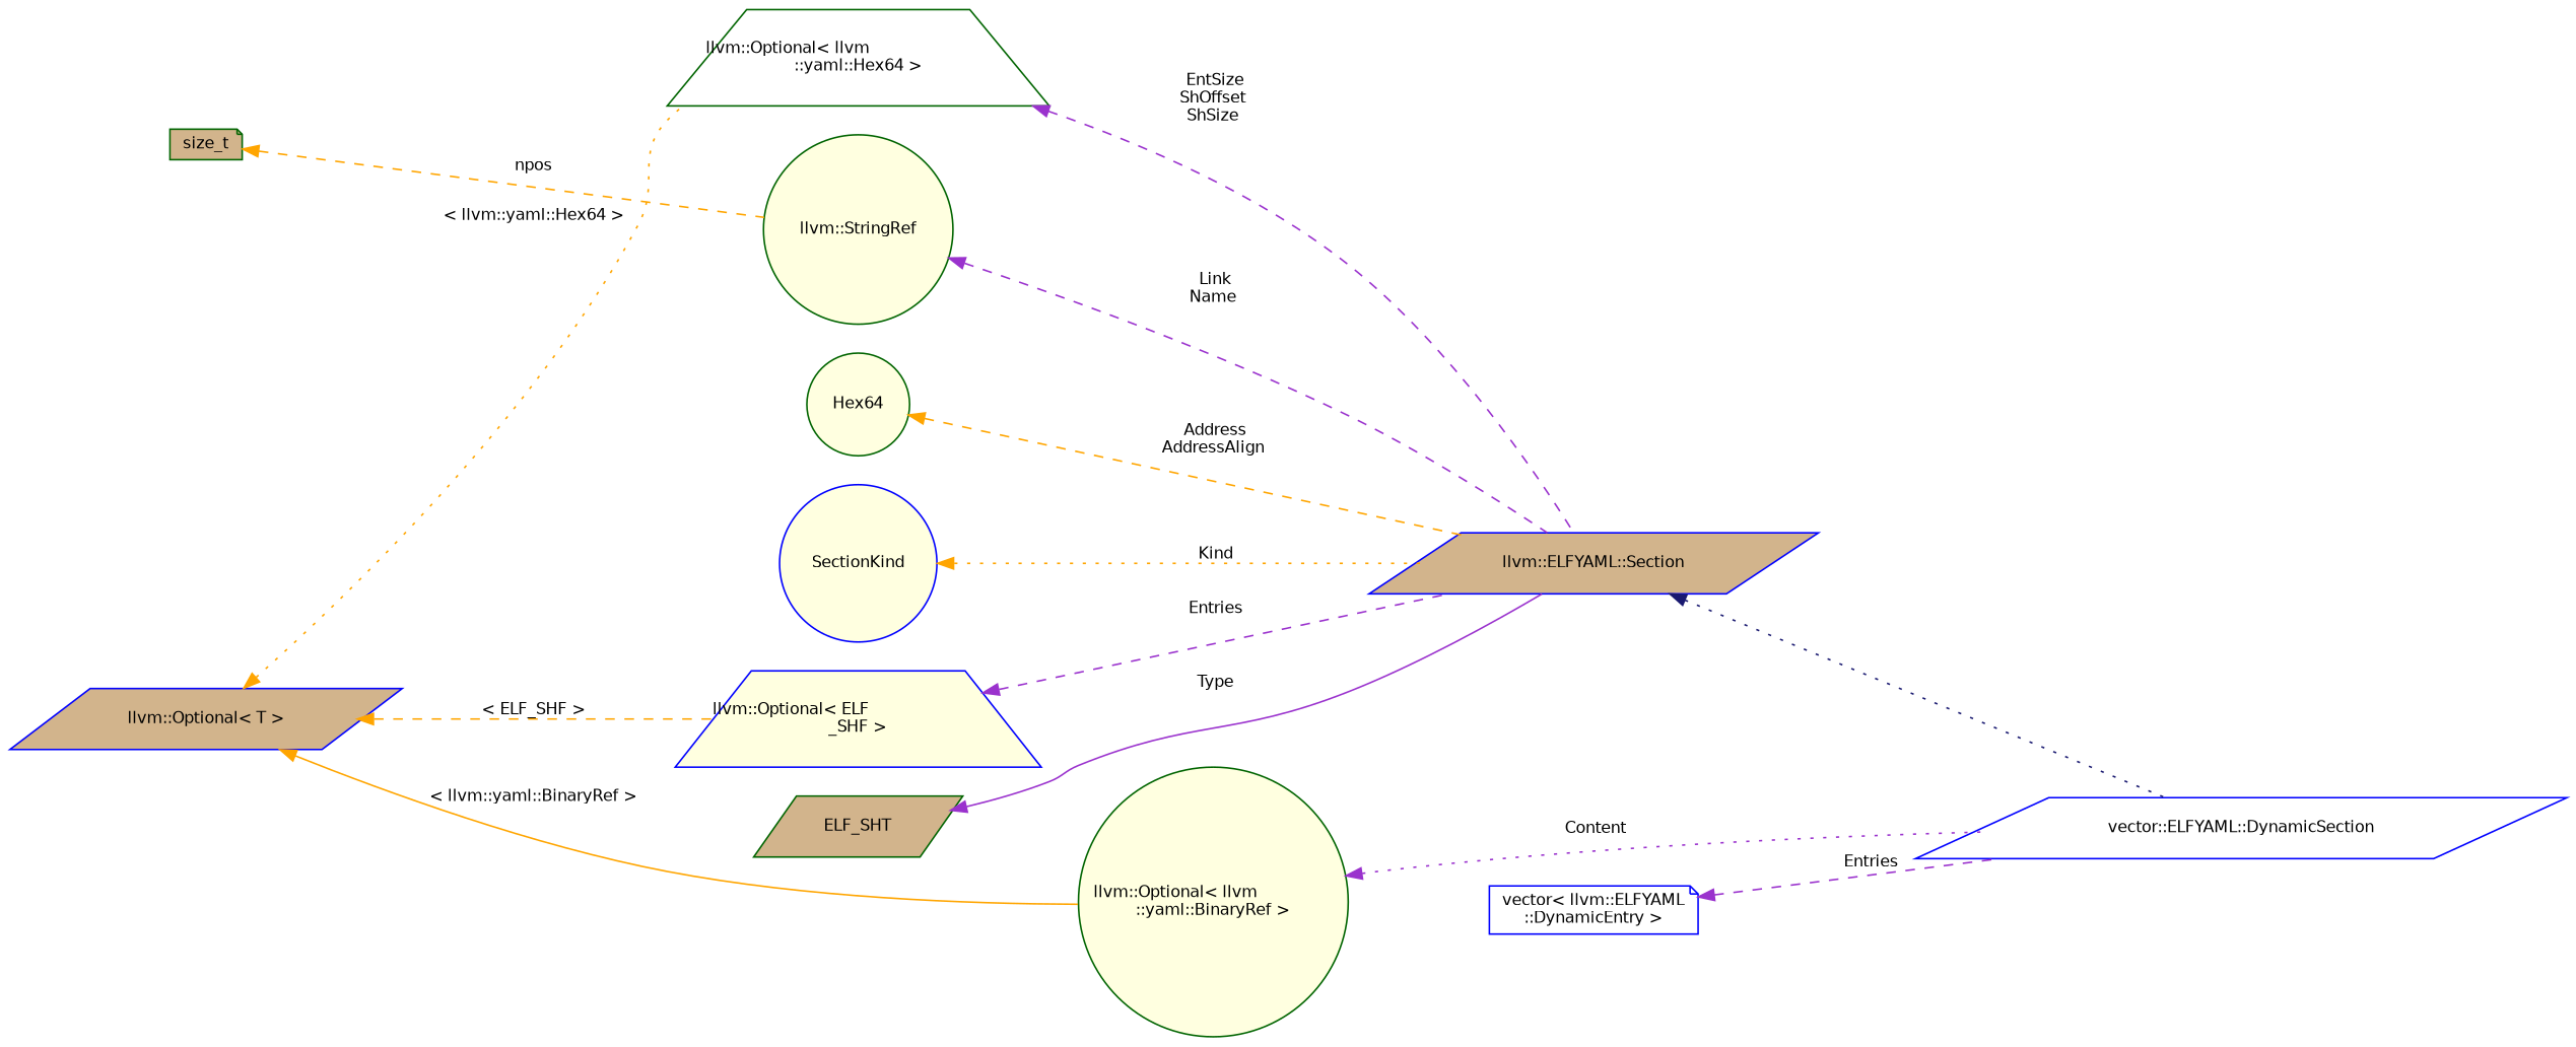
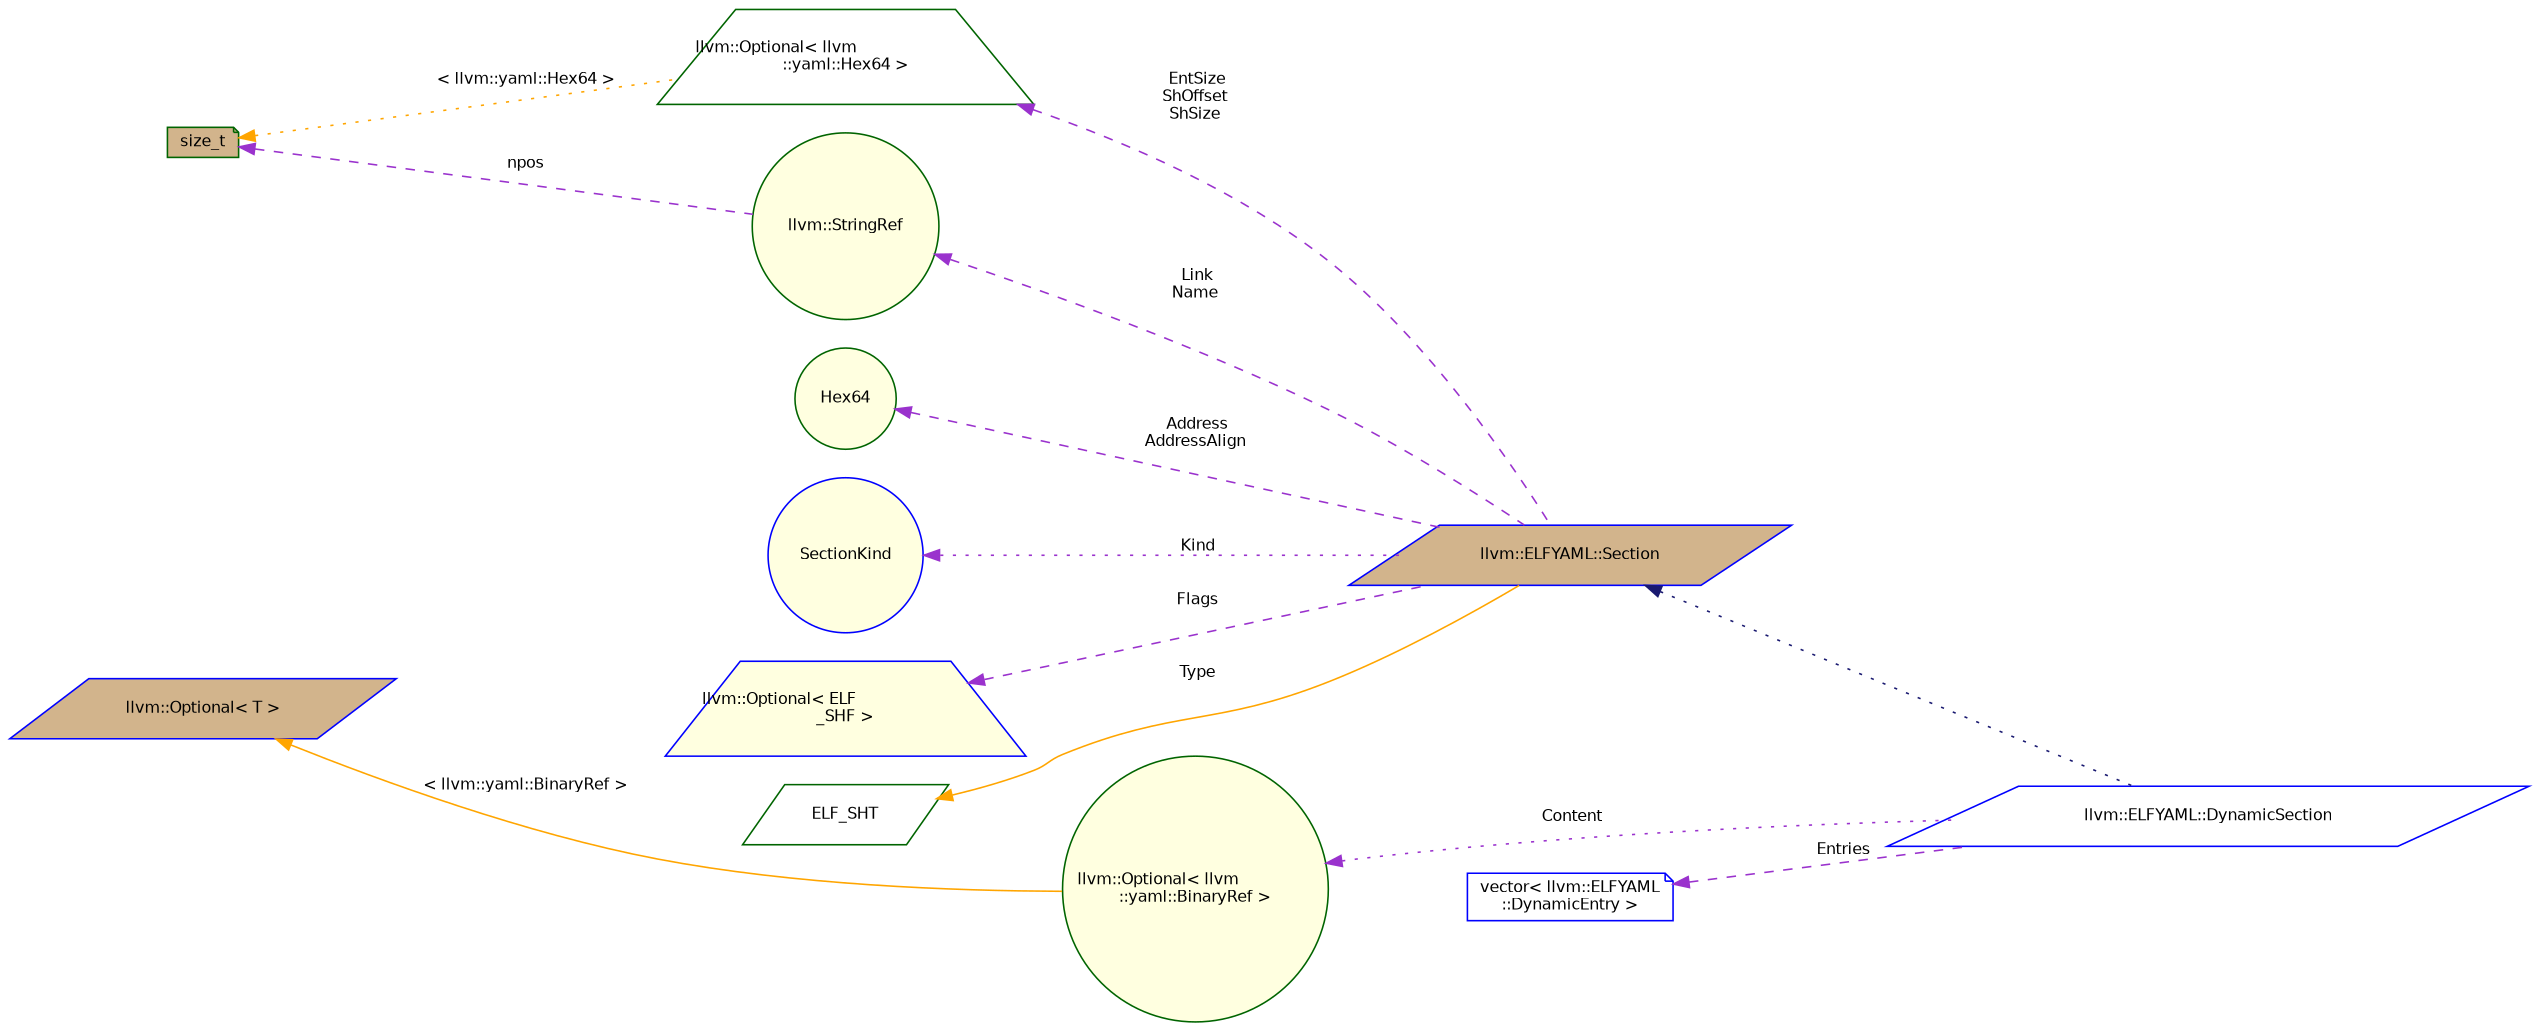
  digraph {
    rankdir=LR
    node [color=blue fillcolor=lightyellow fontname=Helvetica fontsize=10 shape=parallelogram style=filled]
    edge [color=darkorchid3 dir=back fontname=Helvetica fontsize=10 labelfontname=Helvetica labelfontsize=10 style=dashed]
-   n1 [fillcolor=white fontcolor=black height=0.2 label="vector::ELFYAML::DynamicSection" width=0.4]
+   n1 [fillcolor=white fontcolor=black height=0.2 label="llvm::ELFYAML::DynamicSection" width=0.4]
    n2 [fillcolor=tan height=0.2 label="llvm::ELFYAML::Section" width=0.4]
    n3 [height=0.2 label=SectionKind shape=circle width=0.4]
    n4 [color=darkgreen height=0.2 label="llvm::StringRef" shape=circle width=0.4]
    n5 [color=darkgreen fillcolor=tan height=0.2 label=size_t shape=note width=0.4]
-   n6 [color=darkgreen fillcolor=tan height=0.2 label=ELF_SHT width=0.4]
+   n6 [color=darkgreen fillcolor=white height=0.2 label=ELF_SHT width=0.4]
    n7 [height=0.2 label="llvm::Optional\< ELF\l_SHF \>" shape=trapezium width=0.4]
    n8 [fillcolor=tan height=0.2 label="llvm::Optional\< T \>" width=0.4]
    n9 [color=darkgreen fillcolor=white height=0.2 label="llvm::Optional\< llvm\l::yaml::Hex64 \>" shape=trapezium width=0.4]
    n10 [color=darkgreen height=0.2 label="llvm::Optional\< llvm\l::yaml::BinaryRef \>" shape=circle width=0.4]
    n11 [color=darkgreen height=0.2 label=Hex64 shape=circle width=0.4]
    n12 [fillcolor=white height=0.2 label="vector\< llvm::ELFYAML\l::DynamicEntry \>" shape=note width=0.4]
    n2 -> n1 [color=midnightblue style=dotted]
-   n3 -> n2 [color=orange label=" Kind" style=dotted]
+   n3 -> n2 [label=" Kind" style=dotted]
    n4 -> n2 [label=" Link\nName"]
-   n5 -> n4 [color=orange label=" npos"]
-   n6 -> n2 [label=" Type" style=solid]
-   n7 -> n2 [label=" Entries"]
-   n8 -> n7 [color=orange label=" \< ELF_SHF \>"]
-   n8 -> n9 [color=orange label=" \< llvm::yaml::Hex64 \>" style=dotted]
+   n5 -> n4 [label=" npos"]
+   n6 -> n2 [color=orange label=" Type" style=solid]
+   n7 -> n2 [label=" Flags"]
+   n5 -> n9 [color=orange label=" \< llvm::yaml::Hex64 \>" style=dotted]
    n8 -> n10 [color=orange label=" \< llvm::yaml::BinaryRef \>" style=solid]
    n9 -> n2 [label=" EntSize\nShOffset\nShSize"]
    n10 -> n1 [label=" Content" style=dotted]
-   n11 -> n2 [color=orange label=" Address\nAddressAlign"]
+   n11 -> n2 [label=" Address\nAddressAlign"]
    n12 -> n1 [label=" Entries"]
  }
